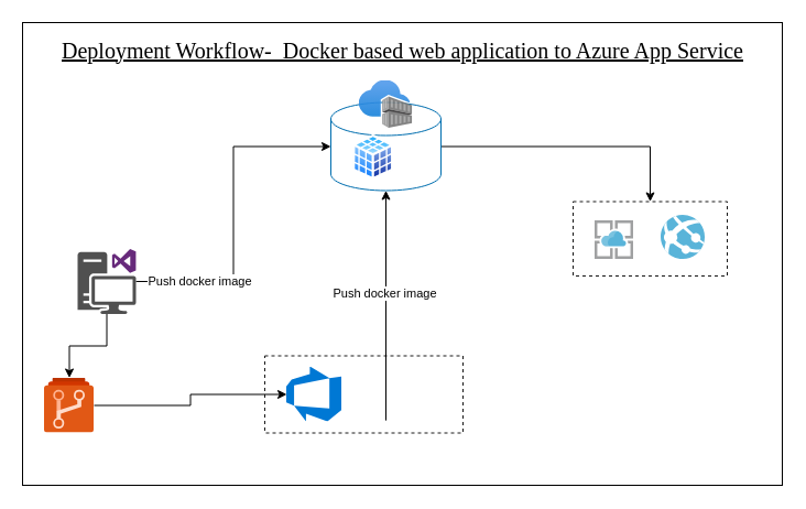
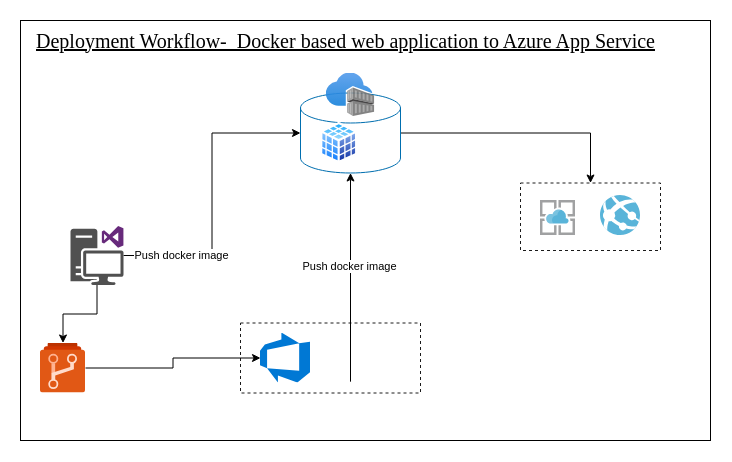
  <mxCell id="0" />
  <mxCell id="1" parent="0" />
  <mxCell id="2" value="" style="rounded=0;whiteSpace=wrap;html=1;" vertex="1" parent="1"><mxGeometry x="20" y="20" width="690" height="420" as="geometry" /></mxCell>
  <mxCell id="3" value="" style="rounded=0;whiteSpace=wrap;html=1;dashed=1;strokeColor=#1A1A1A;" vertex="1" parent="1"><mxGeometry x="240" y="322.5" width="180" height="70" as="geometry" /></mxCell>
  <mxCell id="4" value="" style="rounded=0;whiteSpace=wrap;html=1;dashed=1;strokeColor=#1A1A1A;" vertex="1" parent="1"><mxGeometry x="520" y="182.5" width="140" height="67.5" as="geometry" /></mxCell>
  <mxCell id="5" value="" style="aspect=fixed;html=1;points=[];align=center;image;fontSize=12;image=img/lib/mscae/App_Services.svg;" vertex="1" parent="1"><mxGeometry x="600" y="195" width="40" height="40" as="geometry" /></mxCell>
  <mxCell id="6" value="" style="aspect=fixed;html=1;points=[];align=center;image;fontSize=12;image=img/lib/mscae/App_Service.svg;" vertex="1" parent="1"><mxGeometry x="540" y="200" width="35" height="35" as="geometry" /></mxCell>
  <mxCell id="7" style="edgeStyle=orthogonalEdgeStyle;rounded=0;orthogonalLoop=1;jettySize=auto;html=1;entryX=0;entryY=0.5;entryDx=0;entryDy=0;entryPerimeter=0;" edge="1" parent="1" source="10" target="12"><mxGeometry relative="1" as="geometry" /></mxCell>
  <mxCell id="8" value="Push docker image" style="edgeLabel;html=1;align=center;verticalAlign=middle;resizable=0;points=[];" vertex="1" connectable="0" parent="7"><mxGeometry x="-0.405" y="31" relative="1" as="geometry"><mxPoint as="offset" /></mxGeometry></mxCell>
  <mxCell id="9" style="edgeStyle=orthogonalEdgeStyle;rounded=0;orthogonalLoop=1;jettySize=auto;html=1;" edge="1" parent="1" source="10" target="20"><mxGeometry relative="1" as="geometry"><mxPoint x="110" y="422.5" as="targetPoint" /></mxGeometry></mxCell>
  <mxCell id="10" value="" style="pointerEvents=1;shadow=0;dashed=0;html=1;strokeColor=none;fillColor=#505050;labelPosition=center;verticalLabelPosition=bottom;verticalAlign=top;outlineConnect=0;align=center;shape=mxgraph.office.devices.workstation_visual_studio;" vertex="1" parent="1"><mxGeometry x="70" y="225.5" width="53" height="59" as="geometry" /></mxCell>
  <mxCell id="11" style="edgeStyle=orthogonalEdgeStyle;rounded=0;orthogonalLoop=1;jettySize=auto;html=1;entryX=0.5;entryY=0;entryDx=0;entryDy=0;" edge="1" parent="1" source="12" target="4"><mxGeometry relative="1" as="geometry" /></mxCell>
  <mxCell id="12" value="" style="shape=cylinder3;whiteSpace=wrap;html=1;boundedLbl=1;backgroundOutline=1;size=15;rounded=0;shadow=0;glass=1;sketch=0;strokeColor=#006EAF;fontColor=#ffffff;fillColor=none;" vertex="1" parent="1"><mxGeometry x="300" y="92.5" width="100" height="80" as="geometry" /></mxCell>
  <mxCell id="13" value="" style="aspect=fixed;perimeter=ellipsePerimeter;html=1;align=center;shadow=0;dashed=0;spacingTop=3;image;image=img/lib/active_directory/database_cube.svg;rounded=0;glass=1;sketch=1;fillColor=#FFFFFF;gradientColor=none;" vertex="1" parent="1"><mxGeometry x="320" y="121.76" width="37.333" height="41.481" as="geometry" /></mxCell>
  <mxCell id="14" value="" style="aspect=fixed;html=1;points=[];align=center;image;fontSize=12;image=img/lib/azure2/containers/Container_Registries.svg;rounded=0;shadow=0;glass=1;sketch=0;strokeColor=#660066;fillColor=#FFFFFF;gradientColor=#B3B3B3;opacity=90;" vertex="1" parent="1"><mxGeometry x="325.72" y="72.5" width="48.55" height="43.56" as="geometry" /></mxCell>
  <mxCell id="15" style="edgeStyle=orthogonalEdgeStyle;rounded=0;orthogonalLoop=1;jettySize=auto;html=1;entryX=0.5;entryY=1;entryDx=0;entryDy=0;entryPerimeter=0;" edge="1" parent="1" source="18" target="12"><mxGeometry relative="1" as="geometry"><Array as="points"><mxPoint x="350" y="381.5" /></Array></mxGeometry></mxCell>
  <mxCell id="16" value="Push docker image" style="edgeLabel;html=1;align=center;verticalAlign=middle;resizable=0;points=[];" vertex="1" connectable="0" parent="15"><mxGeometry x="0.107" y="2" relative="1" as="geometry"><mxPoint as="offset" /></mxGeometry></mxCell>
  <mxCell id="17" value="" style="aspect=fixed;html=1;points=[];align=center;image;fontSize=12;image=img/lib/mscae/Azure_DevOps.svg;dashed=1;strokeColor=#1A1A1A;" vertex="1" parent="1"><mxGeometry x="260" y="332.5" width="50" height="50" as="geometry" /></mxCell>
  <mxCell id="18" value="" style="aspect=fixed;html=1;points=[];align=center;image;fontSize=12;image=img/lib/mscae/Azure_Pipelines .svg;dashed=1;strokeColor=#1A1A1A;" vertex="1" parent="1"><mxGeometry x="331.33" y="332.5" width="48.67" height="48.67" as="geometry" /></mxCell>
  <mxCell id="19" style="edgeStyle=orthogonalEdgeStyle;rounded=0;orthogonalLoop=1;jettySize=auto;html=1;" edge="1" parent="1" source="20" target="17"><mxGeometry relative="1" as="geometry"><mxPoint x="358.67" y="412.5" as="targetPoint" /></mxGeometry></mxCell>
  <mxCell id="20" value="" style="aspect=fixed;html=1;points=[];align=center;image;fontSize=12;image=img/lib/mscae/Azure_Repos.svg;dashed=1;strokeColor=#1A1A1A;" vertex="1" parent="1"><mxGeometry x="40" y="342.5" width="45" height="50" as="geometry" /></mxCell>
- <mxCell id="21" value="&lt;span style=&quot;font-size: 20px;&quot;&gt;Deployment Workflow-&amp;nbsp; Docker based web application to Azure App Service&lt;/span&gt;" style="text;html=1;align=center;verticalAlign=middle;resizable=0;points=[];autosize=1;fontFamily=Garamond;fontSize=20;fontStyle=4" vertex="1" parent="1"><mxGeometry x="50" y="30" width="630" height="30" as="geometry" /></mxCell>
+ <mxCell id="21" value="&lt;span style=&quot;font-size: 20px;&quot;&gt;Deployment Workflow-&amp;nbsp; Docker based web application to Azure App Service&lt;/span&gt;" style="text;html=1;align=center;verticalAlign=middle;resizable=0;points=[];autosize=1;fontFamily=Garamond;fontSize=20;fontStyle=4" vertex="1" parent="1"><mxGeometry x="30" y="25" width="630" height="30" as="geometry" /></mxCell>
